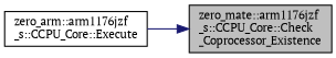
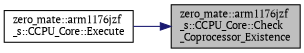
  digraph {
    rankdir=RL
    fontname="PT Serif"
    node [color=black fontname="PT Serif" fontsize=10 shape=record]
    n1 [fillcolor=grey75 fontcolor=black height=0.2 label="zero_mate::arm1176jzf\l_s::CCPU_Core::Check\l_Coprocessor_Existence" style=filled width=0.4]
-   n2 [height=0.2 label="zero_arm::arm1176jzf\l_s::CCPU_Core::Execute" width=0.4]
+   n2 [height=0.2 label="zero_mate::arm1176jzf\l_s::CCPU_Core::Execute" width=0.4]
    n1 -> n2 [color=midnightblue dir=back fontname="PT Serif" fontsize=10 labelfontname=Helvetica labelfontsize=10 style=solid]
  }
